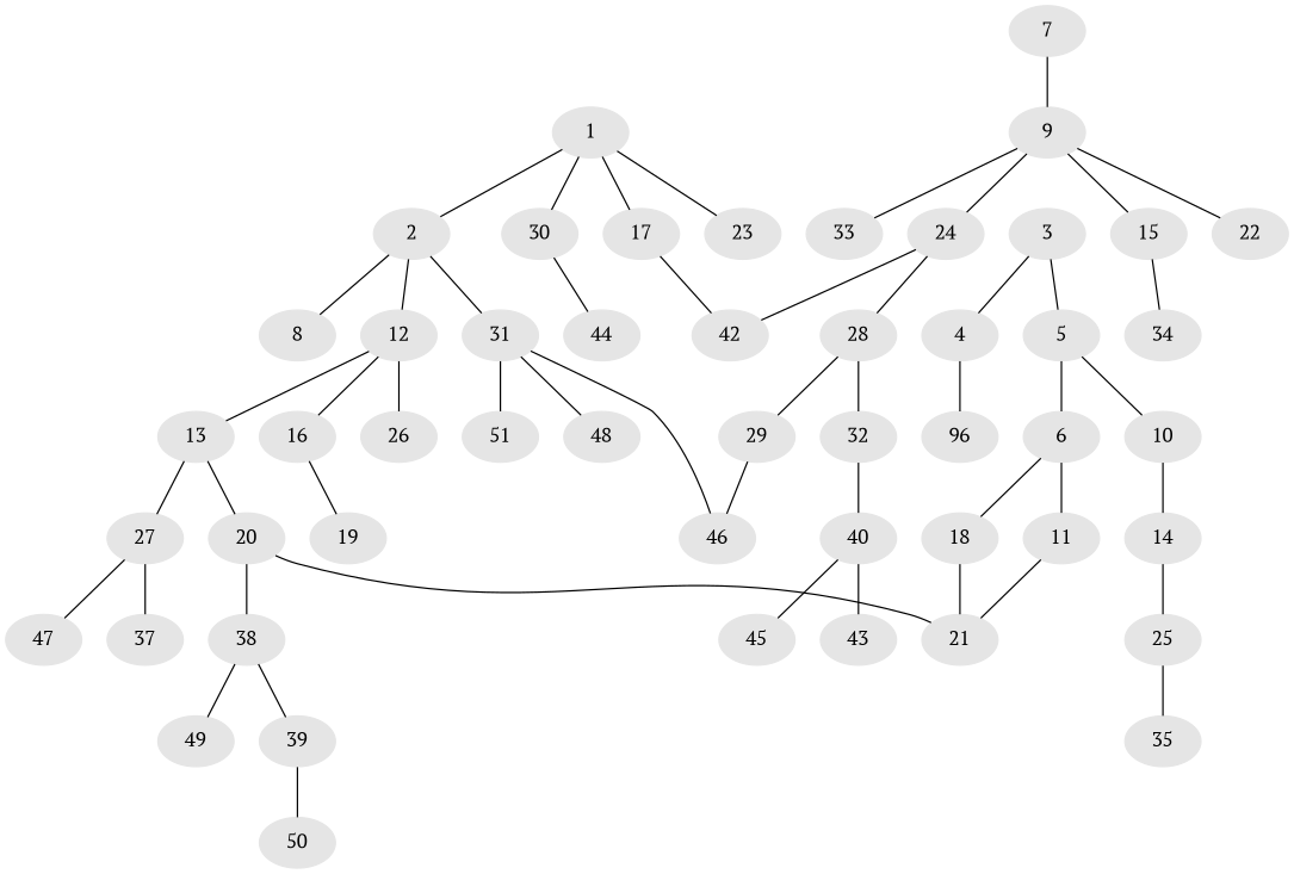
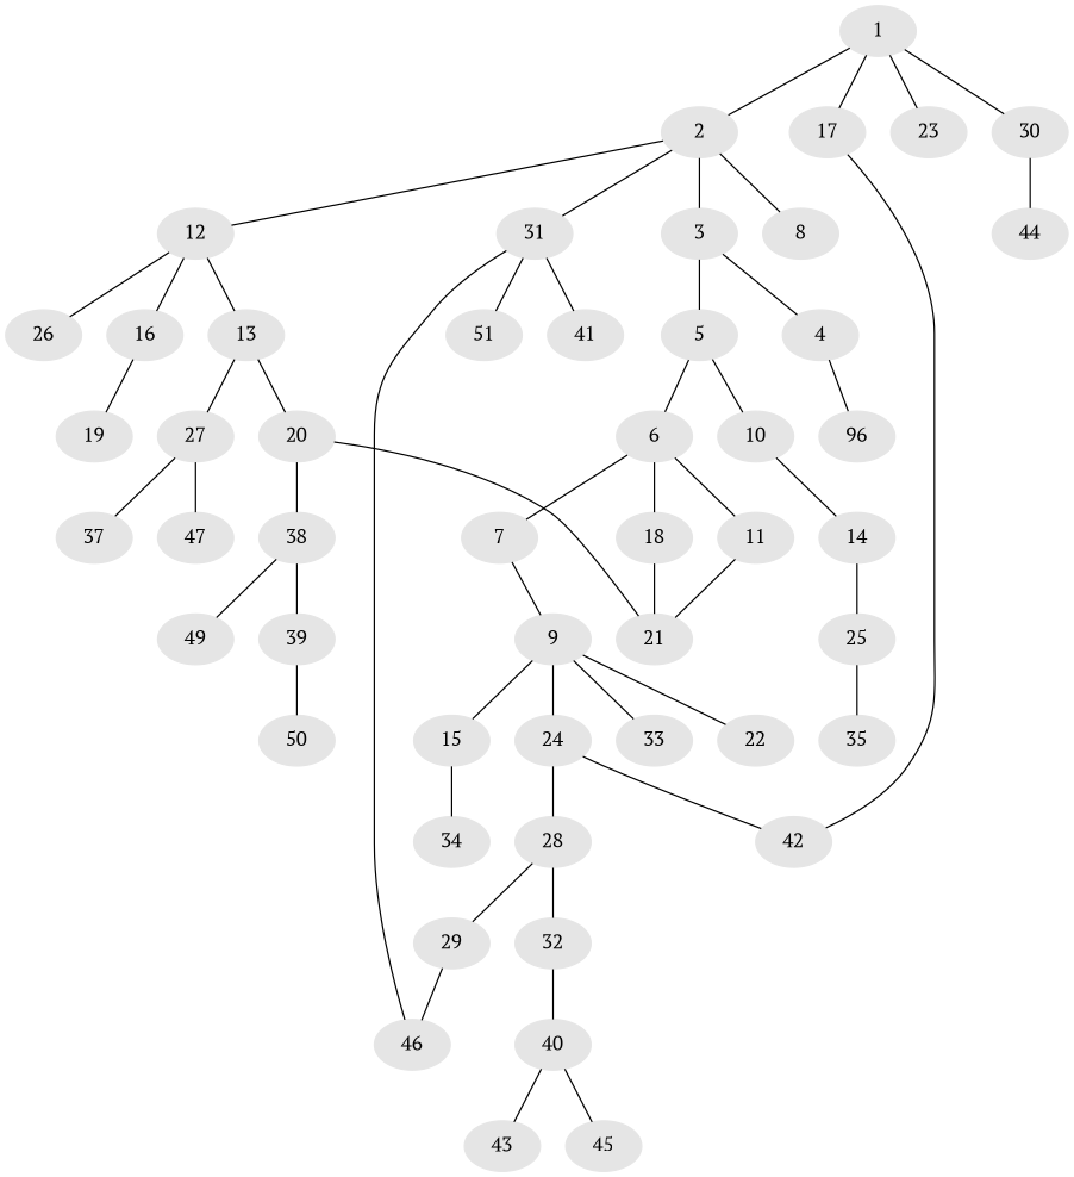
  graph {
    fontname="PT Serif"
    node [color=gray90 fontname="PT Serif" style=filled]
    edge [fontname="PT Serif"]
    1
    2
    17
    23
    30
    3
    8
    12
    31
    42
    44
    4
    5
    13
    16
    26
    46
-   41 [label=48]
+   41
    51
    n20 [label=96]
    6
    10
    7
    11
    18
    14
    25
    9
    21
    15
    22
    24
    33
    34
    28
    20
    27
    19
    38
    37
    47
    35
    39
    49
    29
    32
    40
    43
    45
    50
    1 -- 2
    1 -- 17
    1 -- 23
    1 -- 30
+   2 -- 3
    2 -- 8
    2 -- 12
    2 -- 31
    17 -- 42
    30 -- 44
    3 -- 4
    3 -- 5
    12 -- 13
    12 -- 16
    12 -- 26
    31 -- 46
    31 -- 41
    31 -- 51
    4 -- n20
    5 -- 6
    5 -- 10
    13 -- 20
    13 -- 27
    16 -- 19
+   6 -- 7
    6 -- 11
    6 -- 18
    10 -- 14
    7 -- 9
    11 -- 21
    18 -- 21
    14 -- 25
    25 -- 35
    9 -- 15
    9 -- 22
    9 -- 24
    9 -- 33
    15 -- 34
    24 -- 42
    24 -- 28
    28 -- 29
    28 -- 32
    20 -- 21
    20 -- 38
    27 -- 37
    27 -- 47
    38 -- 39
    38 -- 49
    39 -- 50
    29 -- 46
    32 -- 40
    40 -- 43
    40 -- 45
  }
